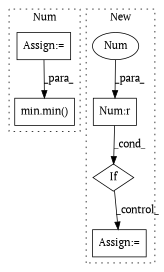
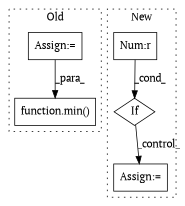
  digraph {
    fontname="PT Serif"
    node [a=68 fontname="PT Serif" l=3 shape=box]
    edge [fontname="PT Serif"]
-   n1 [a=75 l="4,1" label="min.min()" s="1809,1854"]
+   n1 [a=75 l="4,1" label="function.min()" s="1809,1854"]
    n2 [label="Assign:=" s=1694]
    n3 [a=96 label=If s=1766 shape=diamond]
    n4 [a=40 l=9 label="Num:r" s=1769]
    n5 [label="Assign:=" s=1862]
-   n6 [a=76 l=1 label=Num s=1777 shape=ellipse]
    subgraph cluster_1 {
-     label=Num
+     label=Old
      style=dotted
      n1
      n2
    }
    subgraph cluster_2 {
      label=New
      style=dotted
      n3
      n4
      n5
-     n6
    }
    n2 -> n1 [label=_para_]
    n3 -> n5 [label=_control_]
    n4 -> n3 [label=_cond_]
-   n6 -> n4 [label=_para_]
  }
